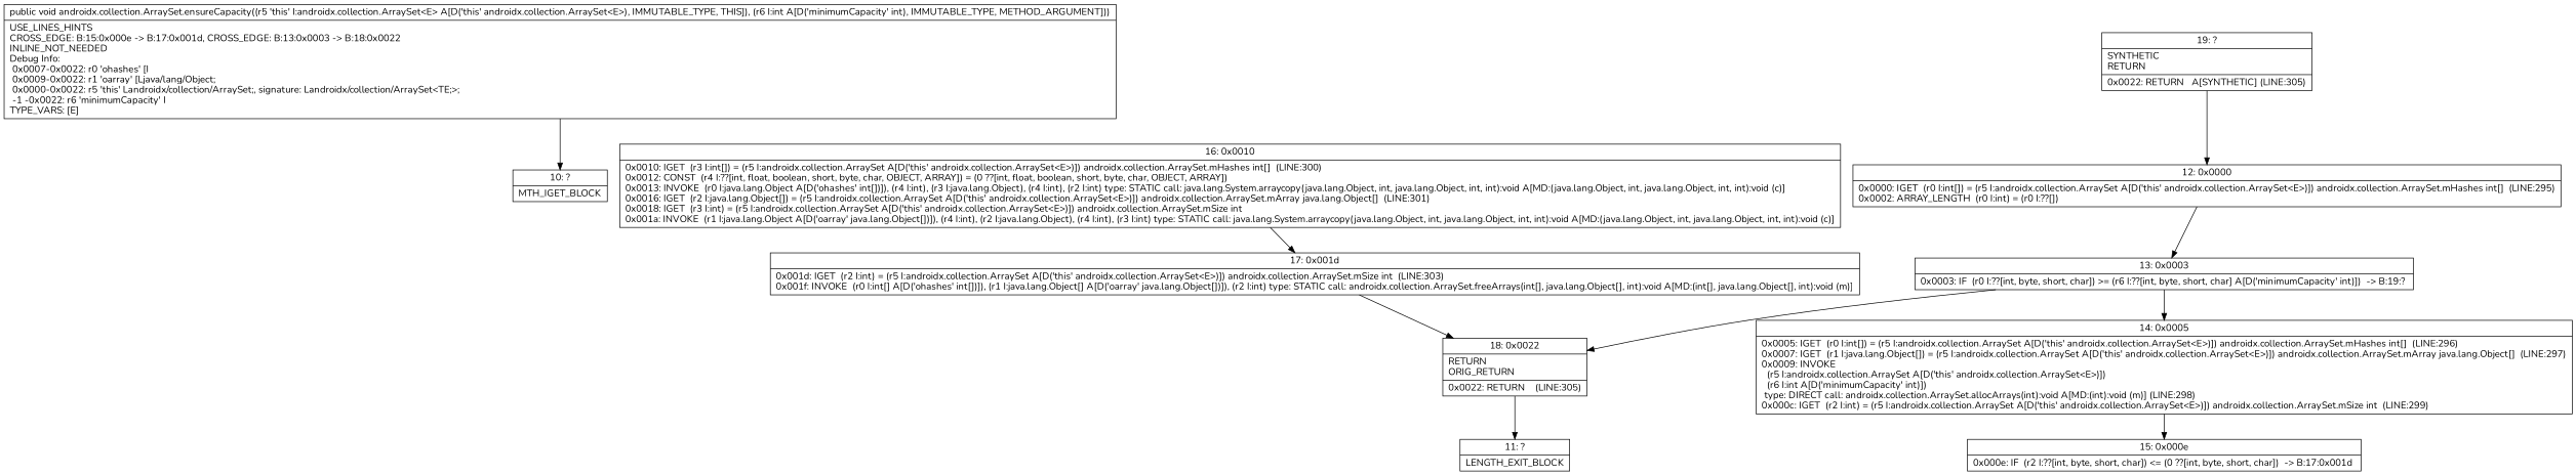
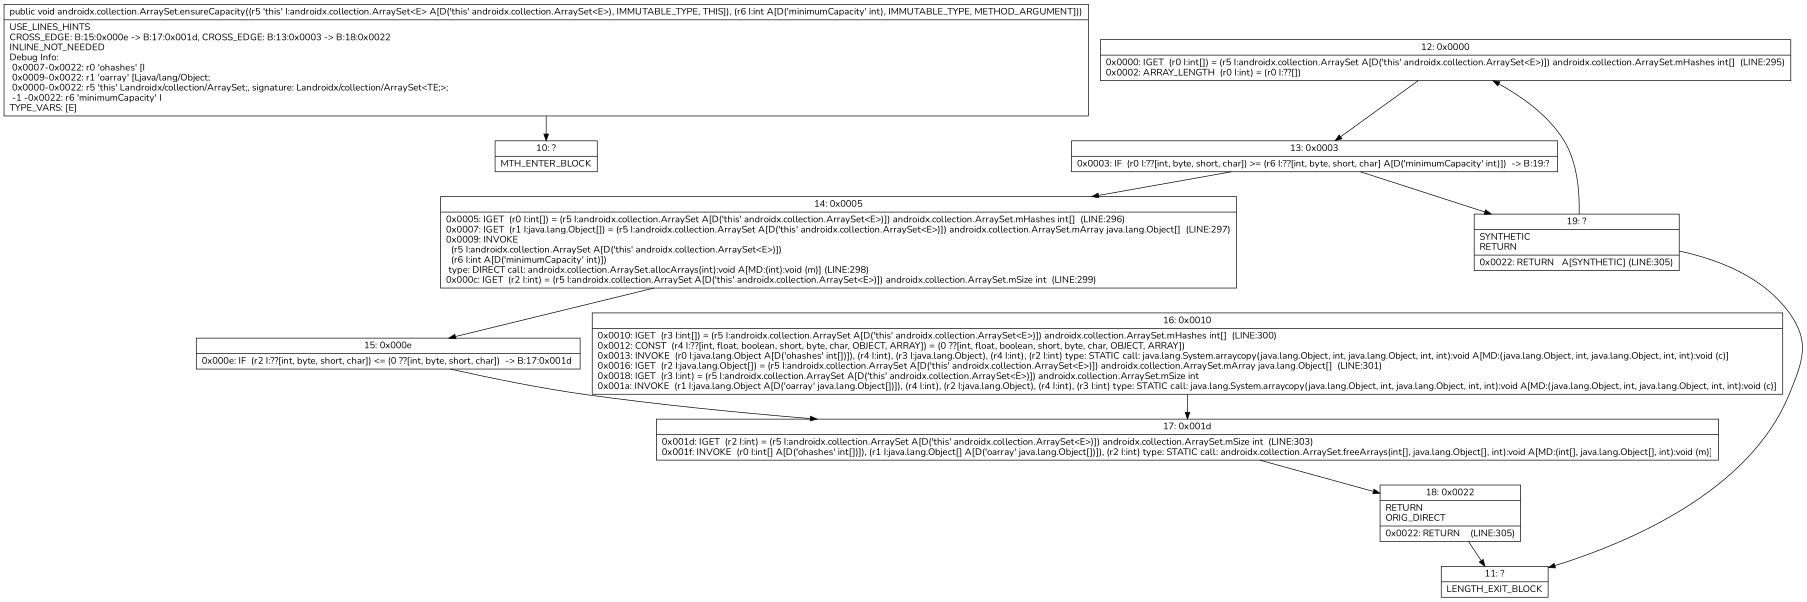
  digraph {
    fontname=Nunito
    node [fontname=Nunito shape=record]
    edge [fontname=Nunito]
-   n1 [label="{10\:\ ?|MTH_IGET_BLOCK\l}"]
+   n1 [label="{10\:\ ?|MTH_ENTER_BLOCK\l}"]
    n2 [label="{12\:\ 0x0000|0x0000: IGET  (r0 I:int[]) = (r5 I:androidx.collection.ArraySet A[D('this' androidx.collection.ArraySet\<E\>)]) androidx.collection.ArraySet.mHashes int[]  (LINE:295)\l0x0002: ARRAY_LENGTH  (r0 I:int) = (r0 I:??[]) \l}"]
    n3 [label="{13\:\ 0x0003|0x0003: IF  (r0 I:??[int, byte, short, char]) \>= (r6 I:??[int, byte, short, char] A[D('minimumCapacity' int)])  \-\> B:19:? \l}"]
    n4 [label="{14\:\ 0x0005|0x0005: IGET  (r0 I:int[]) = (r5 I:androidx.collection.ArraySet A[D('this' androidx.collection.ArraySet\<E\>)]) androidx.collection.ArraySet.mHashes int[]  (LINE:296)\l0x0007: IGET  (r1 I:java.lang.Object[]) = (r5 I:androidx.collection.ArraySet A[D('this' androidx.collection.ArraySet\<E\>)]) androidx.collection.ArraySet.mArray java.lang.Object[]  (LINE:297)\l0x0009: INVOKE  \l  (r5 I:androidx.collection.ArraySet A[D('this' androidx.collection.ArraySet\<E\>)])\l  (r6 I:int A[D('minimumCapacity' int)])\l type: DIRECT call: androidx.collection.ArraySet.allocArrays(int):void A[MD:(int):void (m)] (LINE:298)\l0x000c: IGET  (r2 I:int) = (r5 I:androidx.collection.ArraySet A[D('this' androidx.collection.ArraySet\<E\>)]) androidx.collection.ArraySet.mSize int  (LINE:299)\l}"]
    n5 [label="{19\:\ ?|SYNTHETIC\lRETURN\l|0x0022: RETURN   A[SYNTHETIC] (LINE:305)\l}"]
    n6 [label="{15\:\ 0x000e|0x000e: IF  (r2 I:??[int, byte, short, char]) \<= (0 ??[int, byte, short, char])  \-\> B:17:0x001d \l}"]
    n7 [label="{11\:\ ?|LENGTH_EXIT_BLOCK\l}"]
    n8 [label="{17\:\ 0x001d|0x001d: IGET  (r2 I:int) = (r5 I:androidx.collection.ArraySet A[D('this' androidx.collection.ArraySet\<E\>)]) androidx.collection.ArraySet.mSize int  (LINE:303)\l0x001f: INVOKE  (r0 I:int[] A[D('ohashes' int[])]), (r1 I:java.lang.Object[] A[D('oarray' java.lang.Object[])]), (r2 I:int) type: STATIC call: androidx.collection.ArraySet.freeArrays(int[], java.lang.Object[], int):void A[MD:(int[], java.lang.Object[], int):void (m)]\l}"]
    n9 [label="{16\:\ 0x0010|0x0010: IGET  (r3 I:int[]) = (r5 I:androidx.collection.ArraySet A[D('this' androidx.collection.ArraySet\<E\>)]) androidx.collection.ArraySet.mHashes int[]  (LINE:300)\l0x0012: CONST  (r4 I:??[int, float, boolean, short, byte, char, OBJECT, ARRAY]) = (0 ??[int, float, boolean, short, byte, char, OBJECT, ARRAY]) \l0x0013: INVOKE  (r0 I:java.lang.Object A[D('ohashes' int[])]), (r4 I:int), (r3 I:java.lang.Object), (r4 I:int), (r2 I:int) type: STATIC call: java.lang.System.arraycopy(java.lang.Object, int, java.lang.Object, int, int):void A[MD:(java.lang.Object, int, java.lang.Object, int, int):void (c)]\l0x0016: IGET  (r2 I:java.lang.Object[]) = (r5 I:androidx.collection.ArraySet A[D('this' androidx.collection.ArraySet\<E\>)]) androidx.collection.ArraySet.mArray java.lang.Object[]  (LINE:301)\l0x0018: IGET  (r3 I:int) = (r5 I:androidx.collection.ArraySet A[D('this' androidx.collection.ArraySet\<E\>)]) androidx.collection.ArraySet.mSize int \l0x001a: INVOKE  (r1 I:java.lang.Object A[D('oarray' java.lang.Object[])]), (r4 I:int), (r2 I:java.lang.Object), (r4 I:int), (r3 I:int) type: STATIC call: java.lang.System.arraycopy(java.lang.Object, int, java.lang.Object, int, int):void A[MD:(java.lang.Object, int, java.lang.Object, int, int):void (c)]\l}"]
-   n10 [label="{18\:\ 0x0022|RETURN\lORIG_RETURN\l|0x0022: RETURN    (LINE:305)\l}"]
+   n10 [label="{18\:\ 0x0022|RETURN\lORIG_DIRECT\l|0x0022: RETURN    (LINE:305)\l}"]
    n11 [label="{public void androidx.collection.ArraySet.ensureCapacity((r5 'this' I:androidx.collection.ArraySet\<E\> A[D('this' androidx.collection.ArraySet\<E\>), IMMUTABLE_TYPE, THIS]), (r6 I:int A[D('minimumCapacity' int), IMMUTABLE_TYPE, METHOD_ARGUMENT]))  | USE_LINES_HINTS\lCROSS_EDGE: B:15:0x000e \-\> B:17:0x001d, CROSS_EDGE: B:13:0x0003 \-\> B:18:0x0022\lINLINE_NOT_NEEDED\lDebug Info:\l  0x0007\-0x0022: r0 'ohashes' [I\l  0x0009\-0x0022: r1 'oarray' [Ljava\/lang\/Object;\l  0x0000\-0x0022: r5 'this' Landroidx\/collection\/ArraySet;, signature: Landroidx\/collection\/ArraySet\<TE;\>;\l  \-1 \-0x0022: r6 'minimumCapacity' I\lTYPE_VARS: [E]\l}"]
    n2 -> n3
    n3 -> n4 [style=solid]
-   n3 -> n10
+   n3 -> n5
    n4 -> n6
    n5 -> n2
+   n5 -> n7
+   n6 -> n8
    n8 -> n10
    n9 -> n8
    n10 -> n7
    n11 -> n1
  }
